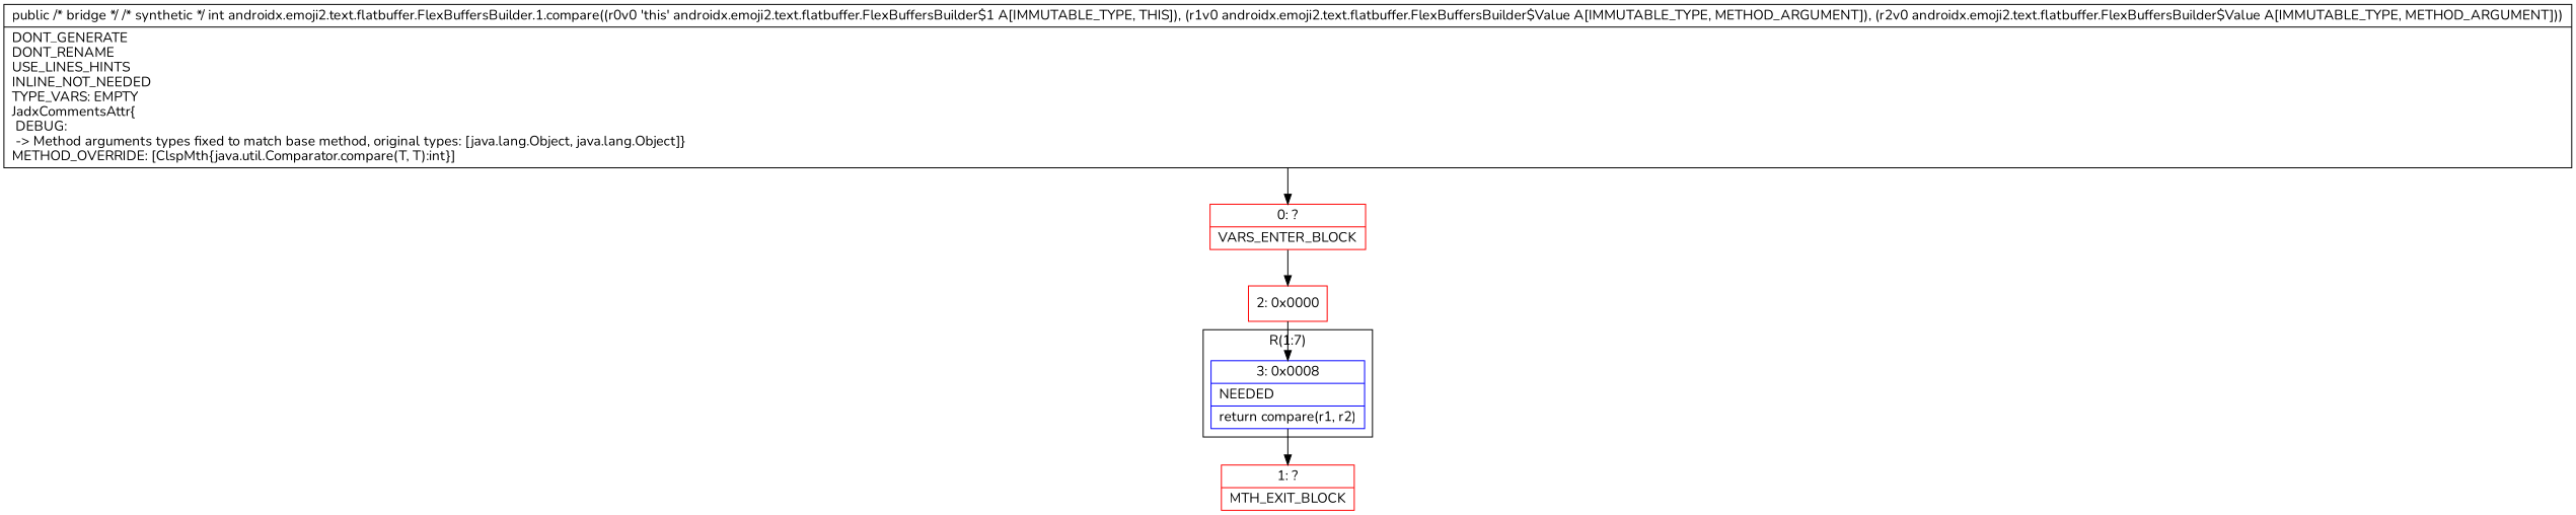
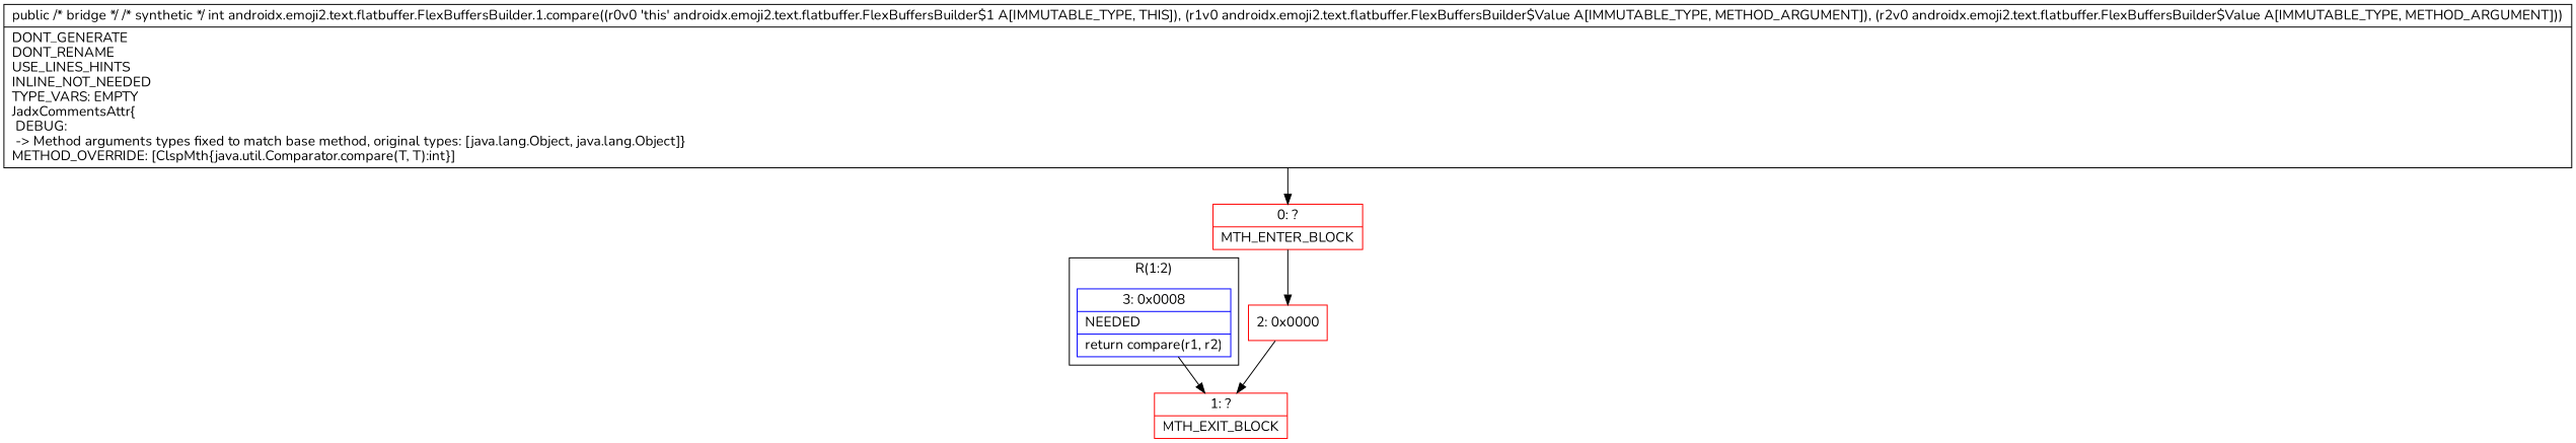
  digraph {
    fontname=Nunito
    node [color=red fontname=Nunito shape=record]
    edge [fontname=Nunito]
    n1 [color=blue label="{3\:\ 0x0008|NEEDED\l|return compare(r1, r2)\l}"]
    n2 [label="{1\:\ ?|MTH_EXIT_BLOCK\l}"]
-   n3 [label="{0\:\ ?|VARS_ENTER_BLOCK\l}"]
+   n3 [label="{0\:\ ?|MTH_ENTER_BLOCK\l}"]
    n4 [label="{2\:\ 0x0000}"]
    n5 [label="{public \/* bridge *\/ \/* synthetic *\/ int androidx.emoji2.text.flatbuffer.FlexBuffersBuilder.1.compare((r0v0 'this' androidx.emoji2.text.flatbuffer.FlexBuffersBuilder$1 A[IMMUTABLE_TYPE, THIS]), (r1v0 androidx.emoji2.text.flatbuffer.FlexBuffersBuilder$Value A[IMMUTABLE_TYPE, METHOD_ARGUMENT]), (r2v0 androidx.emoji2.text.flatbuffer.FlexBuffersBuilder$Value A[IMMUTABLE_TYPE, METHOD_ARGUMENT]))  | DONT_GENERATE\lDONT_RENAME\lUSE_LINES_HINTS\lINLINE_NOT_NEEDED\lTYPE_VARS: EMPTY\lJadxCommentsAttr\{\l DEBUG: \l \-\> Method arguments types fixed to match base method, original types: [java.lang.Object, java.lang.Object]\}\lMETHOD_OVERRIDE: [ClspMth\{java.util.Comparator.compare(T, T):int\}]\l}" color=""]
    subgraph cluster_1 {
-     label="R(1:7)"
+     label="R(1:2)"
      n1
    }
    n1 -> n2
    n3 -> n4
-   n4 -> n1
+   n4 -> n2
    n5 -> n3
  }
